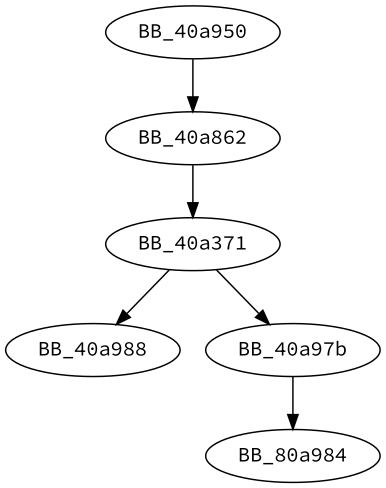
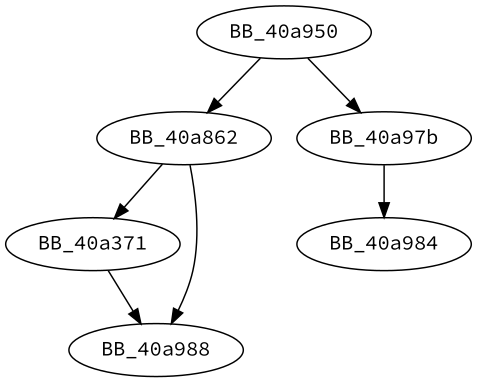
  digraph {
    fontname="Source Code Pro"
    node [fontname="Source Code Pro"]
    edge [fontname="Source Code Pro"]
    n1 [label=BB_40a862]
    BB_40a950
    n3 [label=BB_40a371]
    BB_40a988
    BB_40a97b
-   BB_40a984 [label=BB_80a984]
+   BB_40a984
    n1 -> n3
+   n1 -> BB_40a988
    BB_40a950 -> n1
    n3 -> BB_40a988
-   n3 -> BB_40a97b
+   BB_40a950 -> BB_40a97b
    BB_40a97b -> BB_40a984
  }
